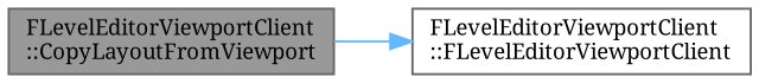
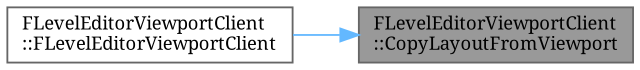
  digraph {
    rankdir=LR
    fontname="Noto Serif"
    node [fontname="Noto Serif" fontsize=10 shape=box style=filled]
    n1 [color=gray40 fillcolor=grey60 fontcolor=black height=0.2 label="FLevelEditorViewportClient\l::CopyLayoutFromViewport" width=0.4]
    n2 [color=grey40 fillcolor=white height=0.2 label="FLevelEditorViewportClient\l::FLevelEditorViewportClient" width=0.4]
-   n1 -> n2 [color=steelblue1 fontname="Noto Serif" fontsize=10 labelfontname=Helvetica labelfontsize=10 style=solid]
+   n2 -> n1 [color=steelblue1 fontname="Noto Serif" fontsize=10 labelfontname=Helvetica labelfontsize=10 style=solid]
  }
